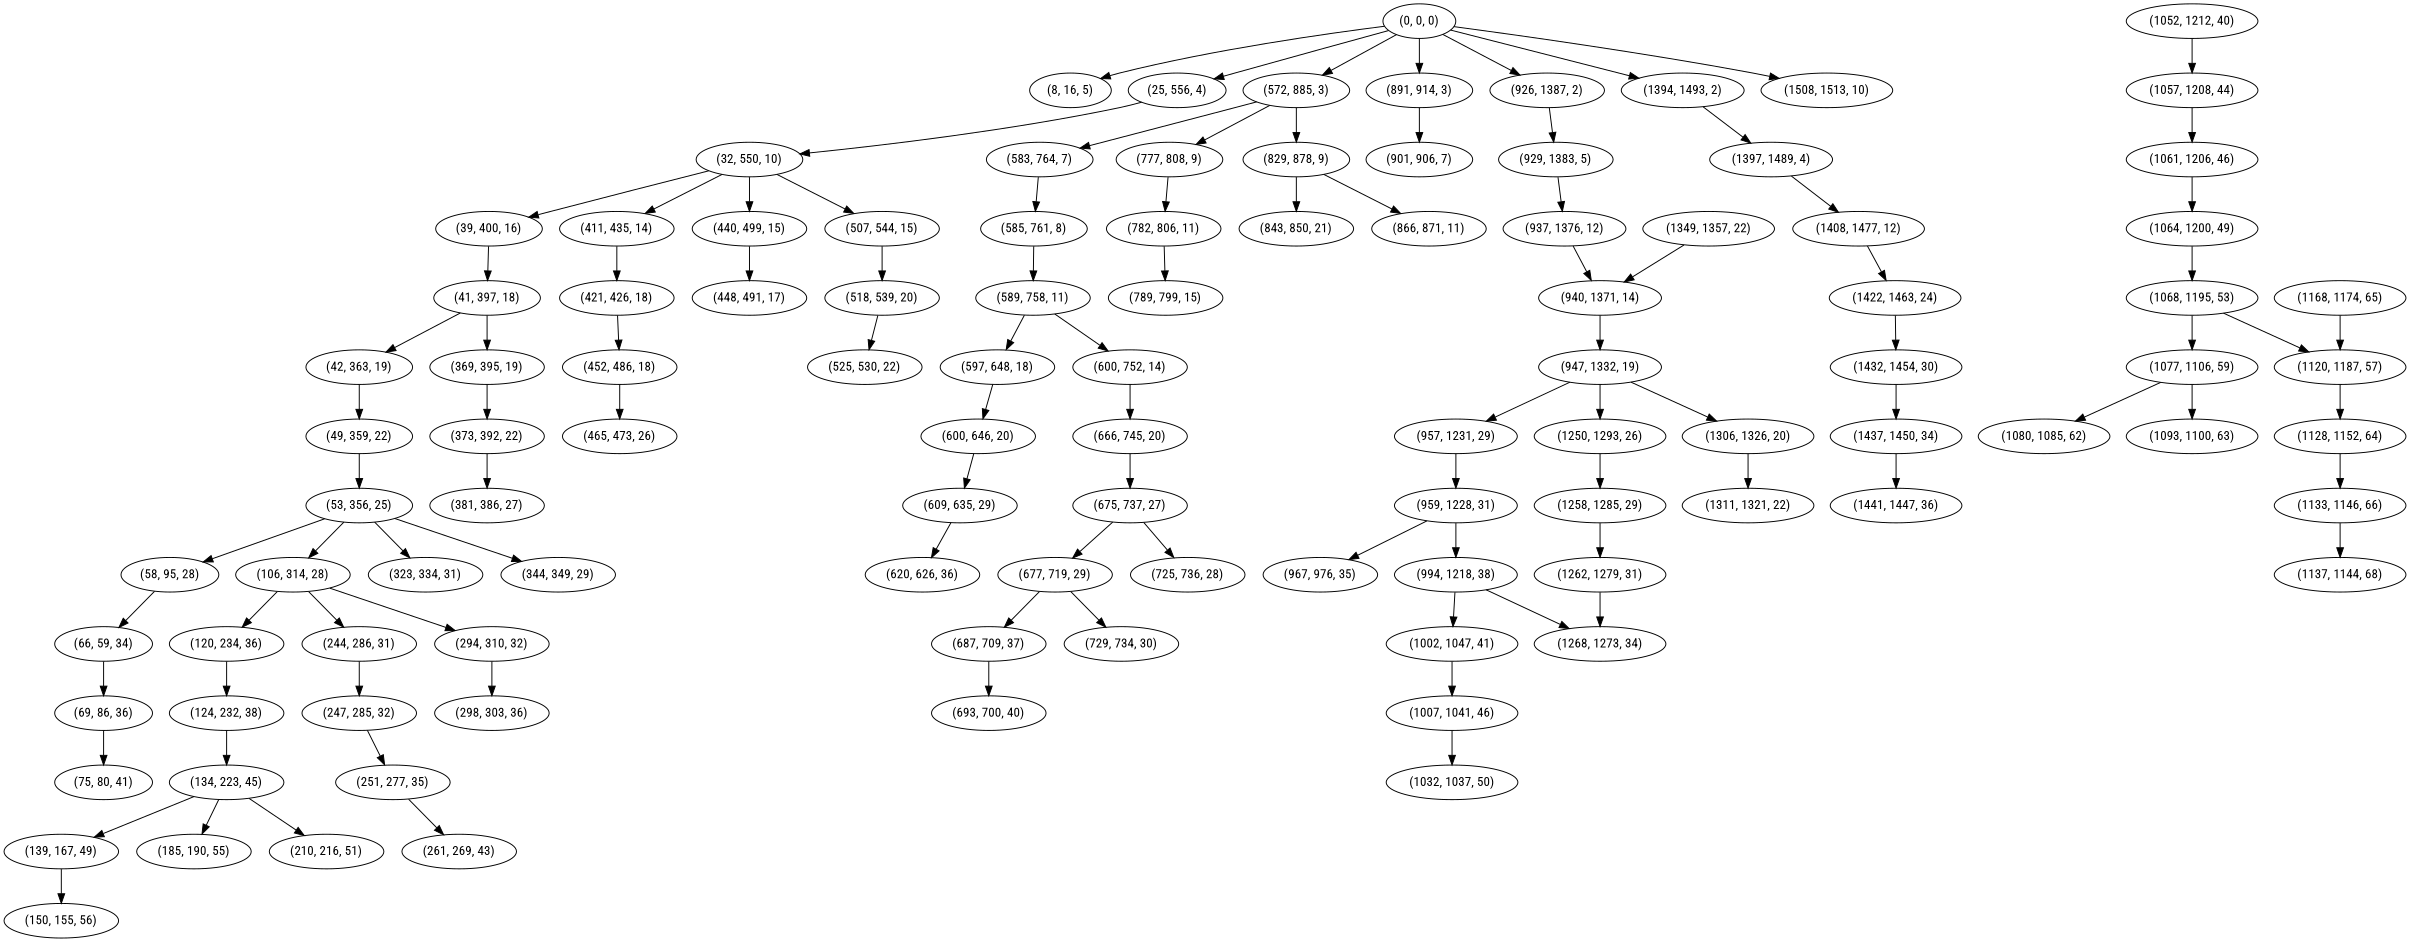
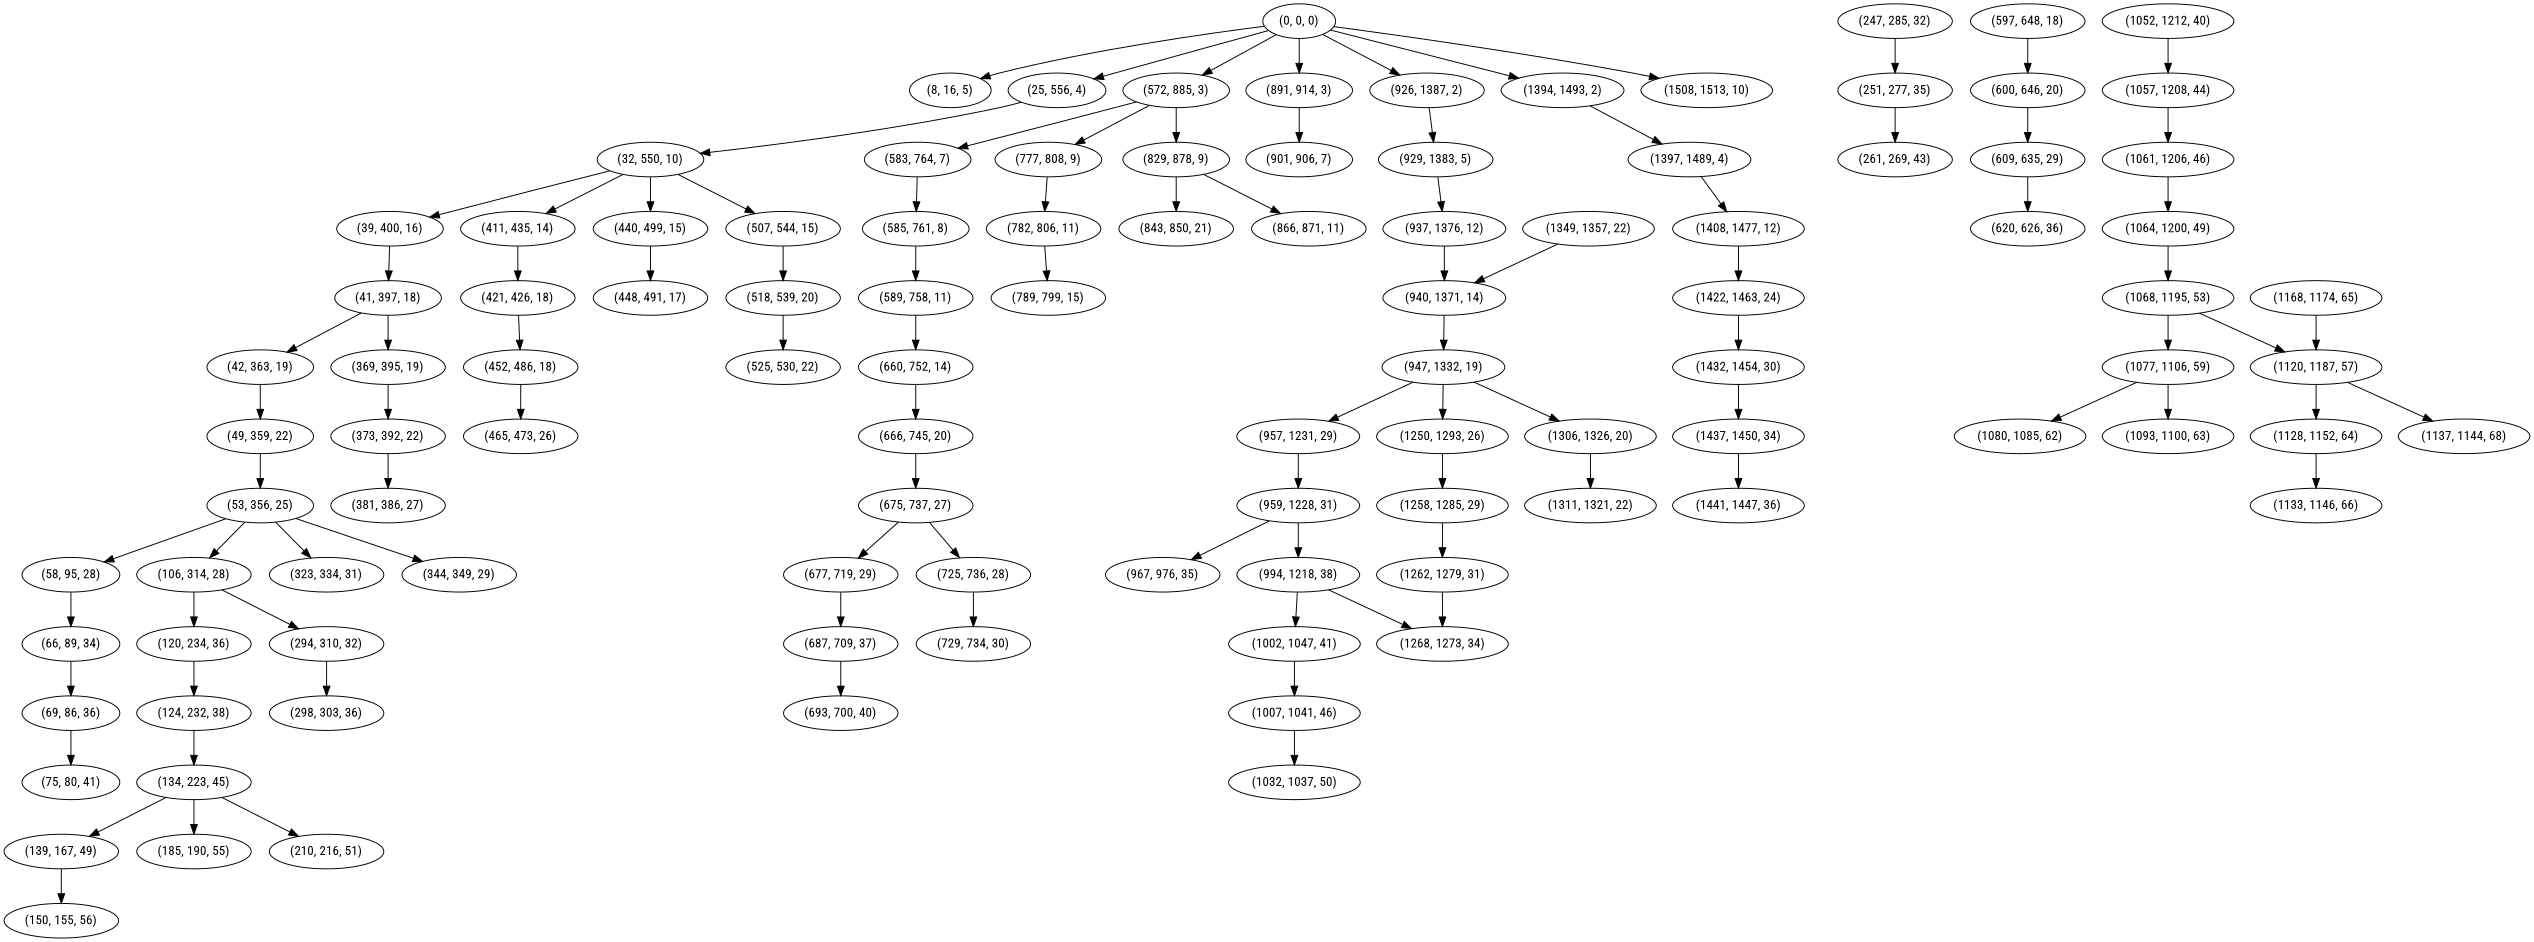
  digraph {
    fontname="Roboto Condensed"
    node [fontname="Roboto Condensed"]
    edge [fontname="Roboto Condensed"]
    "(0, 0, 0)"
    "(8, 16, 5)"
    "(25, 556, 4)"
    "(572, 885, 3)"
    "(891, 914, 3)"
    "(926, 1387, 2)"
    "(1394, 1493, 2)"
    "(1508, 1513, 10)"
    "(32, 550, 10)"
    "(583, 764, 7)"
    "(777, 808, 9)"
    "(829, 878, 9)"
    "(901, 906, 7)"
    "(929, 1383, 5)"
    "(1397, 1489, 4)"
    "(39, 400, 16)"
    "(411, 435, 14)"
    n18 [label="(440, 499, 15)"]
    "(507, 544, 15)"
    "(41, 397, 18)"
    "(421, 426, 18)"
    "(448, 491, 17)"
    "(518, 539, 20)"
    "(42, 363, 19)"
    "(369, 395, 19)"
    "(49, 359, 22)"
    "(373, 392, 22)"
    "(53, 356, 25)"
    "(58, 95, 28)"
    "(106, 314, 28)"
    "(323, 334, 31)"
    "(344, 349, 29)"
-   "(66, 89, 34)" [label="(66, 59, 34)"]
+   "(66, 89, 34)"
    "(120, 234, 36)"
-   "(244, 286, 31)"
    "(294, 310, 32)"
    "(69, 86, 36)"
    "(75, 80, 41)"
    "(124, 232, 38)"
    "(247, 285, 32)"
    "(298, 303, 36)"
    "(134, 223, 45)"
    "(139, 167, 49)"
    "(185, 190, 55)"
    "(210, 216, 51)"
    "(150, 155, 56)"
    "(251, 277, 35)"
    "(261, 269, 43)"
    "(381, 386, 27)"
    "(452, 486, 18)"
    "(465, 473, 26)"
    "(525, 530, 22)"
    "(585, 761, 8)"
    "(782, 806, 11)"
    "(843, 850, 21)"
    "(866, 871, 11)"
    "(589, 758, 11)"
    "(597, 648, 18)"
-   "(660, 752, 14)" [label="(600, 752, 14)"]
+   "(660, 752, 14)"
    "(600, 646, 20)"
    "(666, 745, 20)"
    "(609, 635, 29)"
    "(620, 626, 36)"
    "(675, 737, 27)"
    "(677, 719, 29)"
    "(725, 736, 28)"
    "(687, 709, 37)"
    "(729, 734, 30)"
    "(693, 700, 40)"
    "(789, 799, 15)"
    "(937, 1376, 12)"
    "(940, 1371, 14)"
    "(947, 1332, 19)"
    "(957, 1231, 29)"
    "(1250, 1293, 26)"
    "(1306, 1326, 20)"
    "(1349, 1357, 22)"
    "(959, 1228, 31)"
    "(1258, 1285, 29)"
    "(1311, 1321, 22)"
    "(967, 976, 35)"
    "(994, 1218, 38)"
    "(1002, 1047, 41)"
    "(1268, 1273, 34)"
    "(1007, 1041, 46)"
    "(1052, 1212, 40)"
    "(1057, 1208, 44)"
    "(1032, 1037, 50)"
    "(1061, 1206, 46)"
    "(1064, 1200, 49)"
    "(1068, 1195, 53)"
    "(1077, 1106, 59)"
    "(1120, 1187, 57)"
    "(1080, 1085, 62)"
    "(1093, 1100, 63)"
    "(1128, 1152, 64)"
    "(1133, 1146, 66)"
    "(1168, 1174, 65)"
    "(1137, 1144, 68)"
    "(1262, 1279, 31)"
    "(1408, 1477, 12)"
    "(1422, 1463, 24)"
    "(1432, 1454, 30)"
    "(1437, 1450, 34)"
    "(1441, 1447, 36)"
    "(0, 0, 0)" -> "(8, 16, 5)"
    "(0, 0, 0)" -> "(25, 556, 4)"
    "(0, 0, 0)" -> "(572, 885, 3)"
    "(0, 0, 0)" -> "(891, 914, 3)"
    "(0, 0, 0)" -> "(926, 1387, 2)"
    "(0, 0, 0)" -> "(1394, 1493, 2)"
    "(0, 0, 0)" -> "(1508, 1513, 10)"
    "(25, 556, 4)" -> "(32, 550, 10)"
    "(572, 885, 3)" -> "(583, 764, 7)"
    "(572, 885, 3)" -> "(777, 808, 9)"
    "(572, 885, 3)" -> "(829, 878, 9)"
    "(891, 914, 3)" -> "(901, 906, 7)"
    "(926, 1387, 2)" -> "(929, 1383, 5)"
    "(1394, 1493, 2)" -> "(1397, 1489, 4)"
    "(32, 550, 10)" -> "(39, 400, 16)"
    "(32, 550, 10)" -> "(411, 435, 14)"
    "(32, 550, 10)" -> n18
    "(32, 550, 10)" -> "(507, 544, 15)"
    "(583, 764, 7)" -> "(585, 761, 8)"
    "(777, 808, 9)" -> "(782, 806, 11)"
    "(829, 878, 9)" -> "(843, 850, 21)"
    "(829, 878, 9)" -> "(866, 871, 11)"
    "(929, 1383, 5)" -> "(937, 1376, 12)"
    "(1397, 1489, 4)" -> "(1408, 1477, 12)"
    "(39, 400, 16)" -> "(41, 397, 18)"
    "(411, 435, 14)" -> "(421, 426, 18)"
    n18 -> "(448, 491, 17)"
    "(507, 544, 15)" -> "(518, 539, 20)"
    "(41, 397, 18)" -> "(42, 363, 19)"
    "(41, 397, 18)" -> "(369, 395, 19)"
    "(421, 426, 18)" -> "(452, 486, 18)"
    "(518, 539, 20)" -> "(525, 530, 22)"
    "(42, 363, 19)" -> "(49, 359, 22)"
    "(369, 395, 19)" -> "(373, 392, 22)"
    "(49, 359, 22)" -> "(53, 356, 25)"
    "(373, 392, 22)" -> "(381, 386, 27)"
    "(53, 356, 25)" -> "(58, 95, 28)"
    "(53, 356, 25)" -> "(106, 314, 28)"
    "(53, 356, 25)" -> "(323, 334, 31)"
    "(53, 356, 25)" -> "(344, 349, 29)"
    "(58, 95, 28)" -> "(66, 89, 34)"
    "(106, 314, 28)" -> "(120, 234, 36)"
-   "(106, 314, 28)" -> "(244, 286, 31)"
    "(106, 314, 28)" -> "(294, 310, 32)"
    "(66, 89, 34)" -> "(69, 86, 36)"
    "(120, 234, 36)" -> "(124, 232, 38)"
-   "(244, 286, 31)" -> "(247, 285, 32)"
    "(294, 310, 32)" -> "(298, 303, 36)"
    "(69, 86, 36)" -> "(75, 80, 41)"
    "(124, 232, 38)" -> "(134, 223, 45)"
    "(247, 285, 32)" -> "(251, 277, 35)"
    "(134, 223, 45)" -> "(139, 167, 49)"
    "(134, 223, 45)" -> "(185, 190, 55)"
    "(134, 223, 45)" -> "(210, 216, 51)"
    "(139, 167, 49)" -> "(150, 155, 56)"
    "(251, 277, 35)" -> "(261, 269, 43)"
    "(452, 486, 18)" -> "(465, 473, 26)"
    "(585, 761, 8)" -> "(589, 758, 11)"
    "(782, 806, 11)" -> "(789, 799, 15)"
-   "(589, 758, 11)" -> "(597, 648, 18)"
    "(589, 758, 11)" -> "(660, 752, 14)"
    "(597, 648, 18)" -> "(600, 646, 20)"
    "(660, 752, 14)" -> "(666, 745, 20)"
    "(600, 646, 20)" -> "(609, 635, 29)"
    "(666, 745, 20)" -> "(675, 737, 27)"
    "(609, 635, 29)" -> "(620, 626, 36)"
    "(675, 737, 27)" -> "(677, 719, 29)"
    "(675, 737, 27)" -> "(725, 736, 28)"
    "(677, 719, 29)" -> "(687, 709, 37)"
-   "(677, 719, 29)" -> "(729, 734, 30)"
+   "(725, 736, 28)" -> "(729, 734, 30)"
    "(687, 709, 37)" -> "(693, 700, 40)"
    "(937, 1376, 12)" -> "(940, 1371, 14)"
    "(940, 1371, 14)" -> "(947, 1332, 19)"
    "(947, 1332, 19)" -> "(957, 1231, 29)"
    "(947, 1332, 19)" -> "(1250, 1293, 26)"
    "(947, 1332, 19)" -> "(1306, 1326, 20)"
    "(957, 1231, 29)" -> "(959, 1228, 31)"
    "(1250, 1293, 26)" -> "(1258, 1285, 29)"
    "(1306, 1326, 20)" -> "(1311, 1321, 22)"
    "(1349, 1357, 22)" -> "(940, 1371, 14)"
    "(959, 1228, 31)" -> "(967, 976, 35)"
    "(959, 1228, 31)" -> "(994, 1218, 38)"
    "(1258, 1285, 29)" -> "(1262, 1279, 31)"
    "(994, 1218, 38)" -> "(1002, 1047, 41)"
    "(994, 1218, 38)" -> "(1268, 1273, 34)"
    "(1002, 1047, 41)" -> "(1007, 1041, 46)"
    "(1007, 1041, 46)" -> "(1032, 1037, 50)"
    "(1052, 1212, 40)" -> "(1057, 1208, 44)"
    "(1057, 1208, 44)" -> "(1061, 1206, 46)"
    "(1061, 1206, 46)" -> "(1064, 1200, 49)"
    "(1064, 1200, 49)" -> "(1068, 1195, 53)"
    "(1068, 1195, 53)" -> "(1077, 1106, 59)"
    "(1068, 1195, 53)" -> "(1120, 1187, 57)"
    "(1077, 1106, 59)" -> "(1080, 1085, 62)"
    "(1077, 1106, 59)" -> "(1093, 1100, 63)"
    "(1120, 1187, 57)" -> "(1128, 1152, 64)"
    "(1128, 1152, 64)" -> "(1133, 1146, 66)"
-   "(1133, 1146, 66)" -> "(1137, 1144, 68)"
+   "(1120, 1187, 57)" -> "(1137, 1144, 68)"
    "(1168, 1174, 65)" -> "(1120, 1187, 57)"
    "(1262, 1279, 31)" -> "(1268, 1273, 34)"
    "(1408, 1477, 12)" -> "(1422, 1463, 24)"
    "(1422, 1463, 24)" -> "(1432, 1454, 30)"
    "(1432, 1454, 30)" -> "(1437, 1450, 34)"
    "(1437, 1450, 34)" -> "(1441, 1447, 36)"
  }
